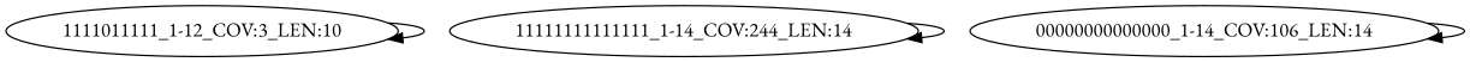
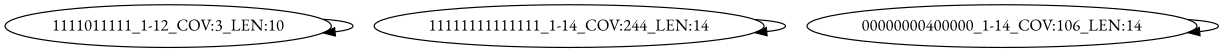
  digraph {
    fontname="EB Garamond"
    node [fontname="EB Garamond"]
    edge [fontname="EB Garamond"]
    "1111011111_1-12_COV:3_LEN:10"
    "11111111111111_1-14_COV:244_LEN:14"
-   "00000000000000_1-14_COV:106_LEN:14"
+   "00000000000000_1-14_COV:106_LEN:14" [label="00000000400000_1-14_COV:106_LEN:14"]
    "1111011111_1-12_COV:3_LEN:10" -> "1111011111_1-12_COV:3_LEN:10"
    "11111111111111_1-14_COV:244_LEN:14" -> "11111111111111_1-14_COV:244_LEN:14"
    "00000000000000_1-14_COV:106_LEN:14" -> "00000000000000_1-14_COV:106_LEN:14"
  }
